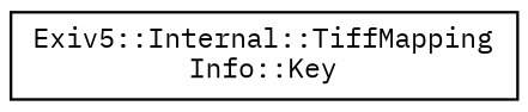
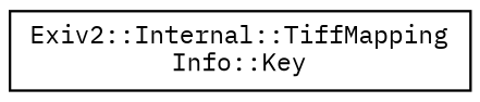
  digraph {
    rankdir=LR
    fontname="IBM Plex Mono"
-   n1 [color=black fillcolor=white fontname="IBM Plex Mono" fontsize=10 height=0.2 label="Exiv5::Internal::TiffMapping\lInfo::Key" shape=record style=filled width=0.4]
+   n1 [color=black fillcolor=white fontname="IBM Plex Mono" fontsize=10 height=0.2 label="Exiv2::Internal::TiffMapping\lInfo::Key" shape=record style=filled width=0.4]
  }
